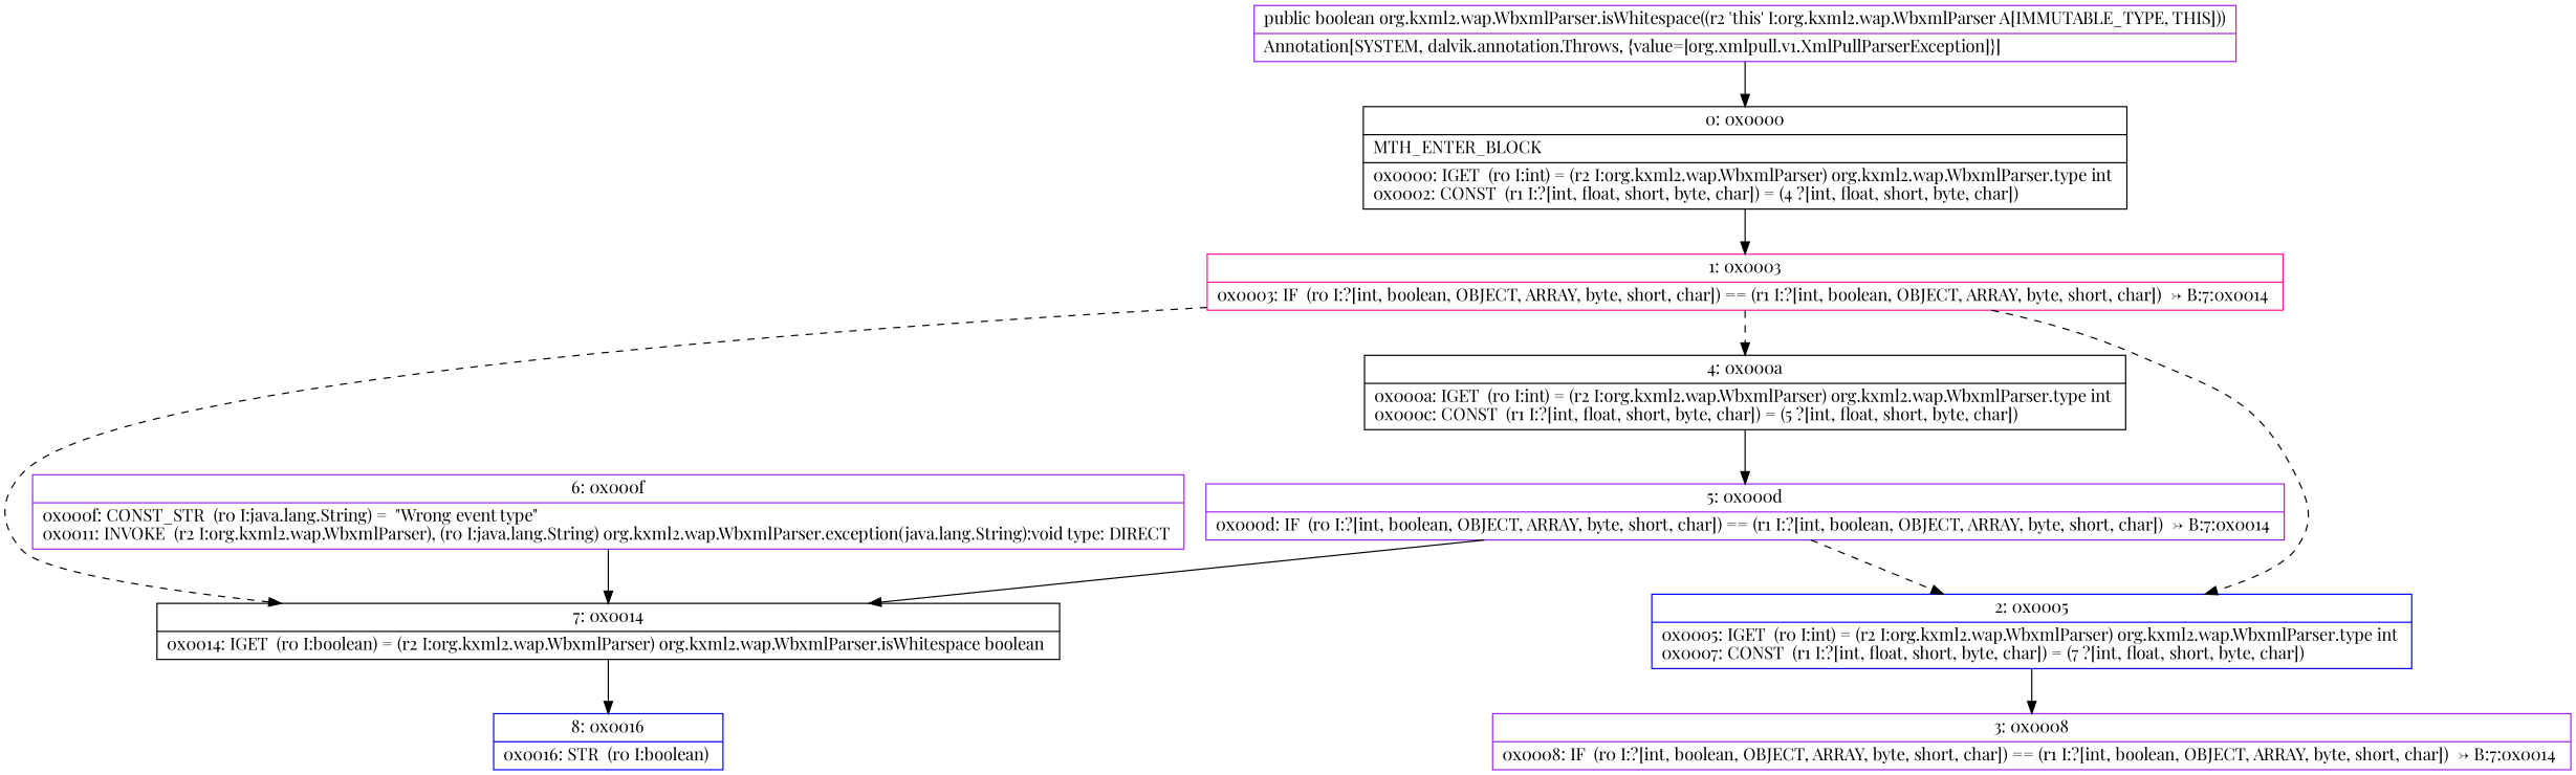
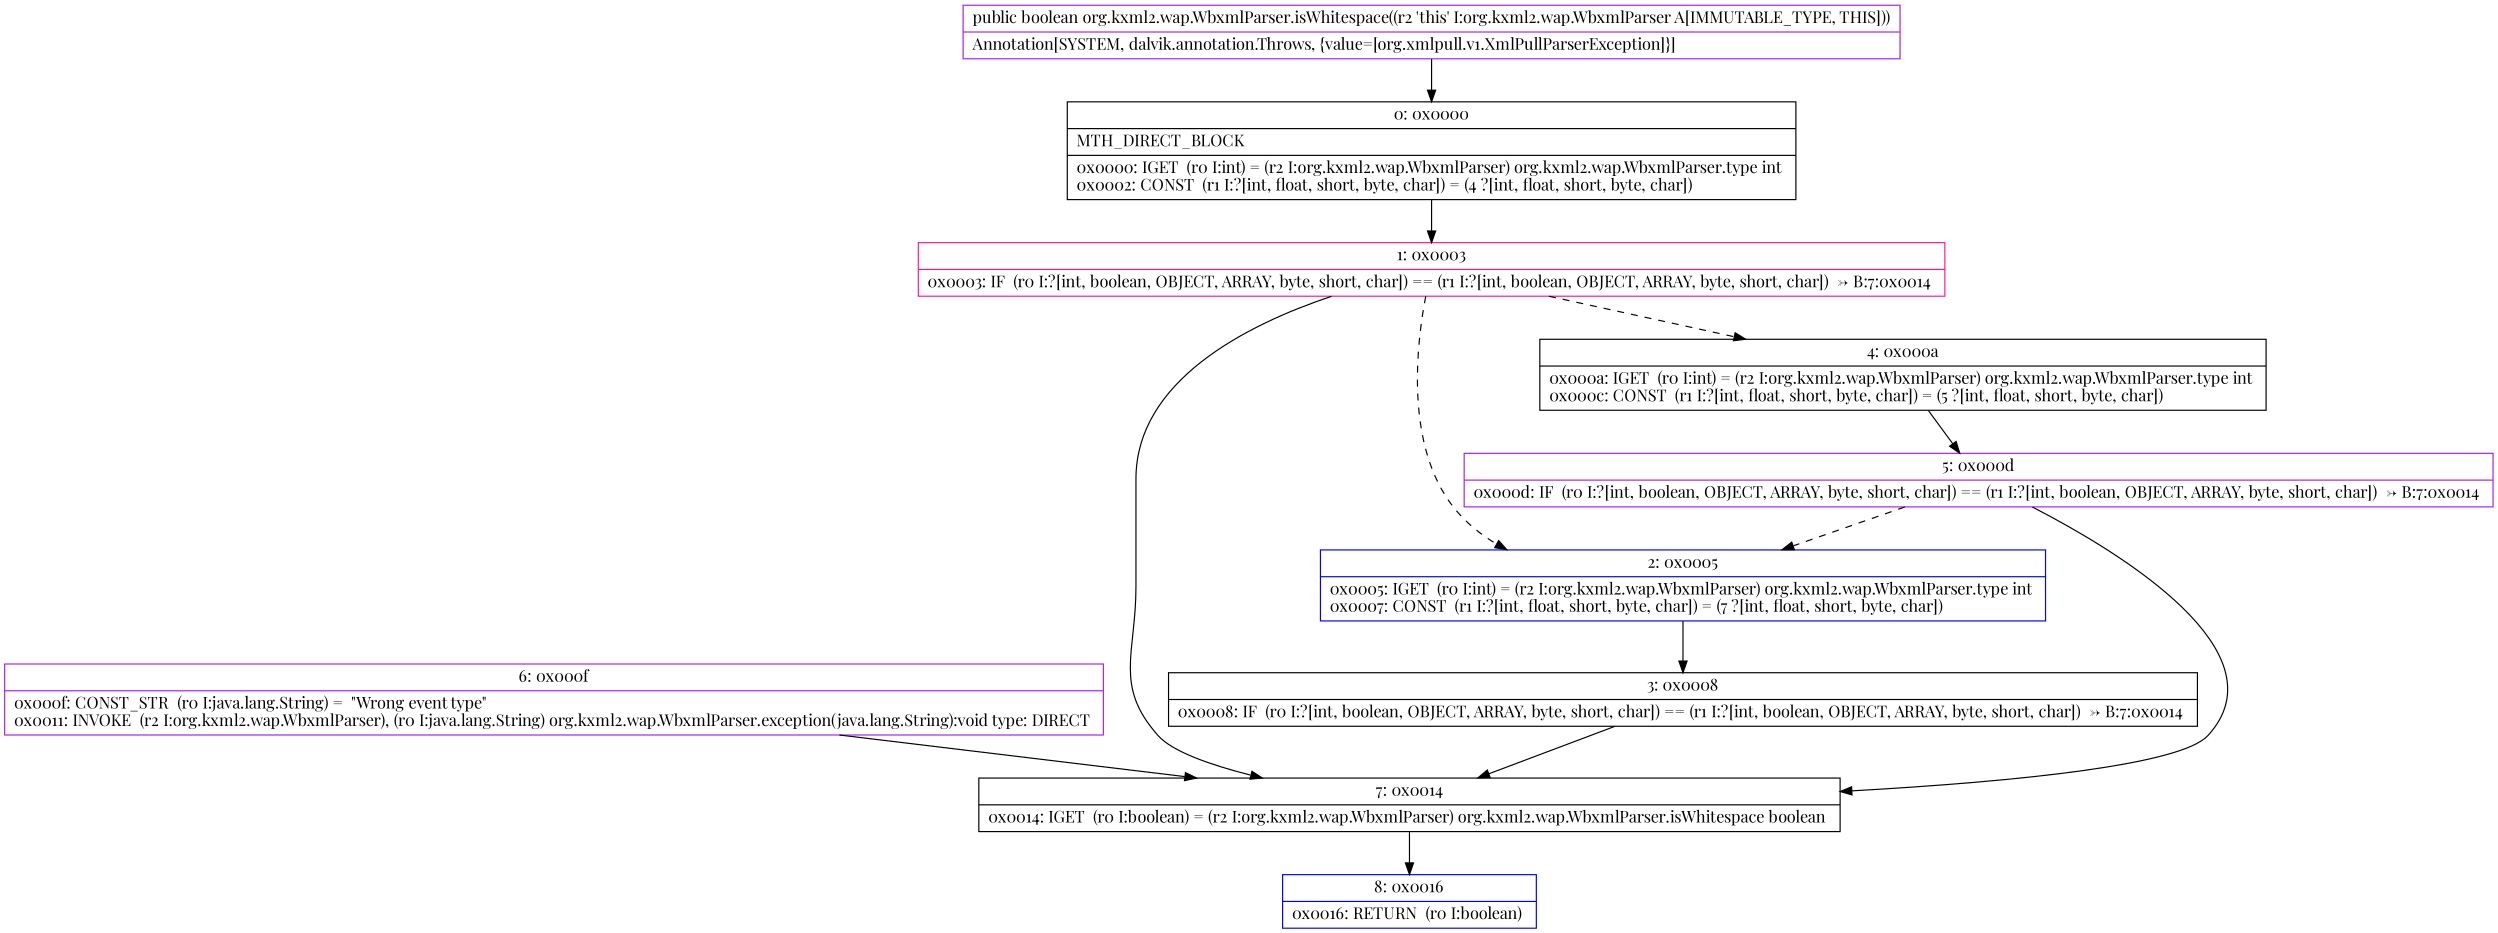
  digraph {
    fontname="Playfair Display"
    node [color=black fontname="Playfair Display" shape=record]
    edge [fontname="Playfair Display"]
-   n1 [label="{0\:\ 0x0000|MTH_ENTER_BLOCK\l|0x0000: IGET  (r0 I:int) = (r2 I:org.kxml2.wap.WbxmlParser) org.kxml2.wap.WbxmlParser.type int \l0x0002: CONST  (r1 I:?[int, float, short, byte, char]) = (4 ?[int, float, short, byte, char]) \l}"]
+   n1 [label="{0\:\ 0x0000|MTH_DIRECT_BLOCK\l|0x0000: IGET  (r0 I:int) = (r2 I:org.kxml2.wap.WbxmlParser) org.kxml2.wap.WbxmlParser.type int \l0x0002: CONST  (r1 I:?[int, float, short, byte, char]) = (4 ?[int, float, short, byte, char]) \l}"]
    n2 [color=deeppink label="{1\:\ 0x0003|0x0003: IF  (r0 I:?[int, boolean, OBJECT, ARRAY, byte, short, char]) == (r1 I:?[int, boolean, OBJECT, ARRAY, byte, short, char])  \-\> B:7:0x0014 \l}"]
    n3 [color=blue label="{2\:\ 0x0005|0x0005: IGET  (r0 I:int) = (r2 I:org.kxml2.wap.WbxmlParser) org.kxml2.wap.WbxmlParser.type int \l0x0007: CONST  (r1 I:?[int, float, short, byte, char]) = (7 ?[int, float, short, byte, char]) \l}"]
    n4 [label="{7\:\ 0x0014|0x0014: IGET  (r0 I:boolean) = (r2 I:org.kxml2.wap.WbxmlParser) org.kxml2.wap.WbxmlParser.isWhitespace boolean \l}"]
    n5 [label="{4\:\ 0x000a|0x000a: IGET  (r0 I:int) = (r2 I:org.kxml2.wap.WbxmlParser) org.kxml2.wap.WbxmlParser.type int \l0x000c: CONST  (r1 I:?[int, float, short, byte, char]) = (5 ?[int, float, short, byte, char]) \l}"]
-   n6 [color=purple label="{3\:\ 0x0008|0x0008: IF  (r0 I:?[int, boolean, OBJECT, ARRAY, byte, short, char]) == (r1 I:?[int, boolean, OBJECT, ARRAY, byte, short, char])  \-\> B:7:0x0014 \l}"]
-   n7 [color=blue label="{8\:\ 0x0016|0x0016: STR  (r0 I:boolean) \l}"]
+   n6 [label="{3\:\ 0x0008|0x0008: IF  (r0 I:?[int, boolean, OBJECT, ARRAY, byte, short, char]) == (r1 I:?[int, boolean, OBJECT, ARRAY, byte, short, char])  \-\> B:7:0x0014 \l}"]
+   n7 [color=blue label="{8\:\ 0x0016|0x0016: RETURN  (r0 I:boolean) \l}"]
    n8 [color=purple label="{5\:\ 0x000d|0x000d: IF  (r0 I:?[int, boolean, OBJECT, ARRAY, byte, short, char]) == (r1 I:?[int, boolean, OBJECT, ARRAY, byte, short, char])  \-\> B:7:0x0014 \l}"]
    n9 [color=purple label="{6\:\ 0x000f|0x000f: CONST_STR  (r0 I:java.lang.String) =  \"Wrong event type\" \l0x0011: INVOKE  (r2 I:org.kxml2.wap.WbxmlParser), (r0 I:java.lang.String) org.kxml2.wap.WbxmlParser.exception(java.lang.String):void type: DIRECT \l}"]
    n10 [color=purple label="{public boolean org.kxml2.wap.WbxmlParser.isWhitespace((r2 'this' I:org.kxml2.wap.WbxmlParser A[IMMUTABLE_TYPE, THIS]))  | Annotation[SYSTEM, dalvik.annotation.Throws, \{value=[org.xmlpull.v1.XmlPullParserException]\}]\l}"]
    n1 -> n2
    n2 -> n3 [style=dashed]
-   n2 -> n4 [style=dashed]
+   n2 -> n4
    n2 -> n5 [style=dashed]
    n3 -> n6
    n4 -> n7
    n5 -> n8
+   n6 -> n4
    n8 -> n3 [style=dashed]
    n8 -> n4
    n9 -> n4
    n10 -> n1
  }
